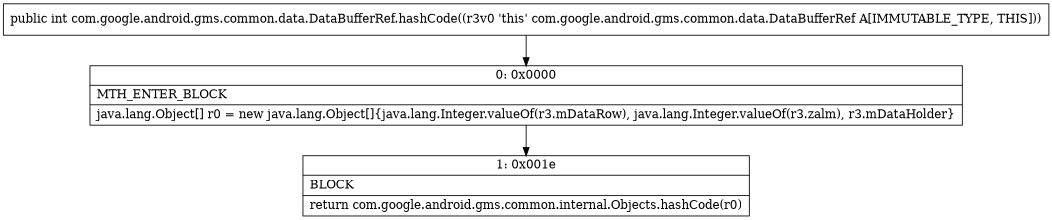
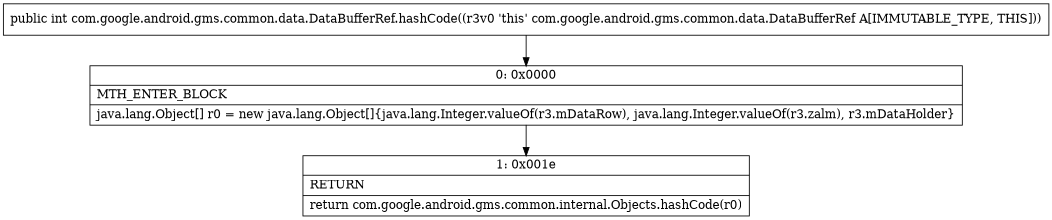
  digraph {
    node [shape=record]
    n1 [label="{0\:\ 0x0000|MTH_ENTER_BLOCK\l|java.lang.Object[] r0 = new java.lang.Object[]\{java.lang.Integer.valueOf(r3.mDataRow), java.lang.Integer.valueOf(r3.zalm), r3.mDataHolder\}\l}"]
-   n2 [label="{1\:\ 0x001e|BLOCK\l|return com.google.android.gms.common.internal.Objects.hashCode(r0)\l}"]
+   n2 [label="{1\:\ 0x001e|RETURN\l|return com.google.android.gms.common.internal.Objects.hashCode(r0)\l}"]
    n3 [label="{public int com.google.android.gms.common.data.DataBufferRef.hashCode((r3v0 'this' com.google.android.gms.common.data.DataBufferRef A[IMMUTABLE_TYPE, THIS])) }"]
    n1 -> n2
    n3 -> n1
  }
